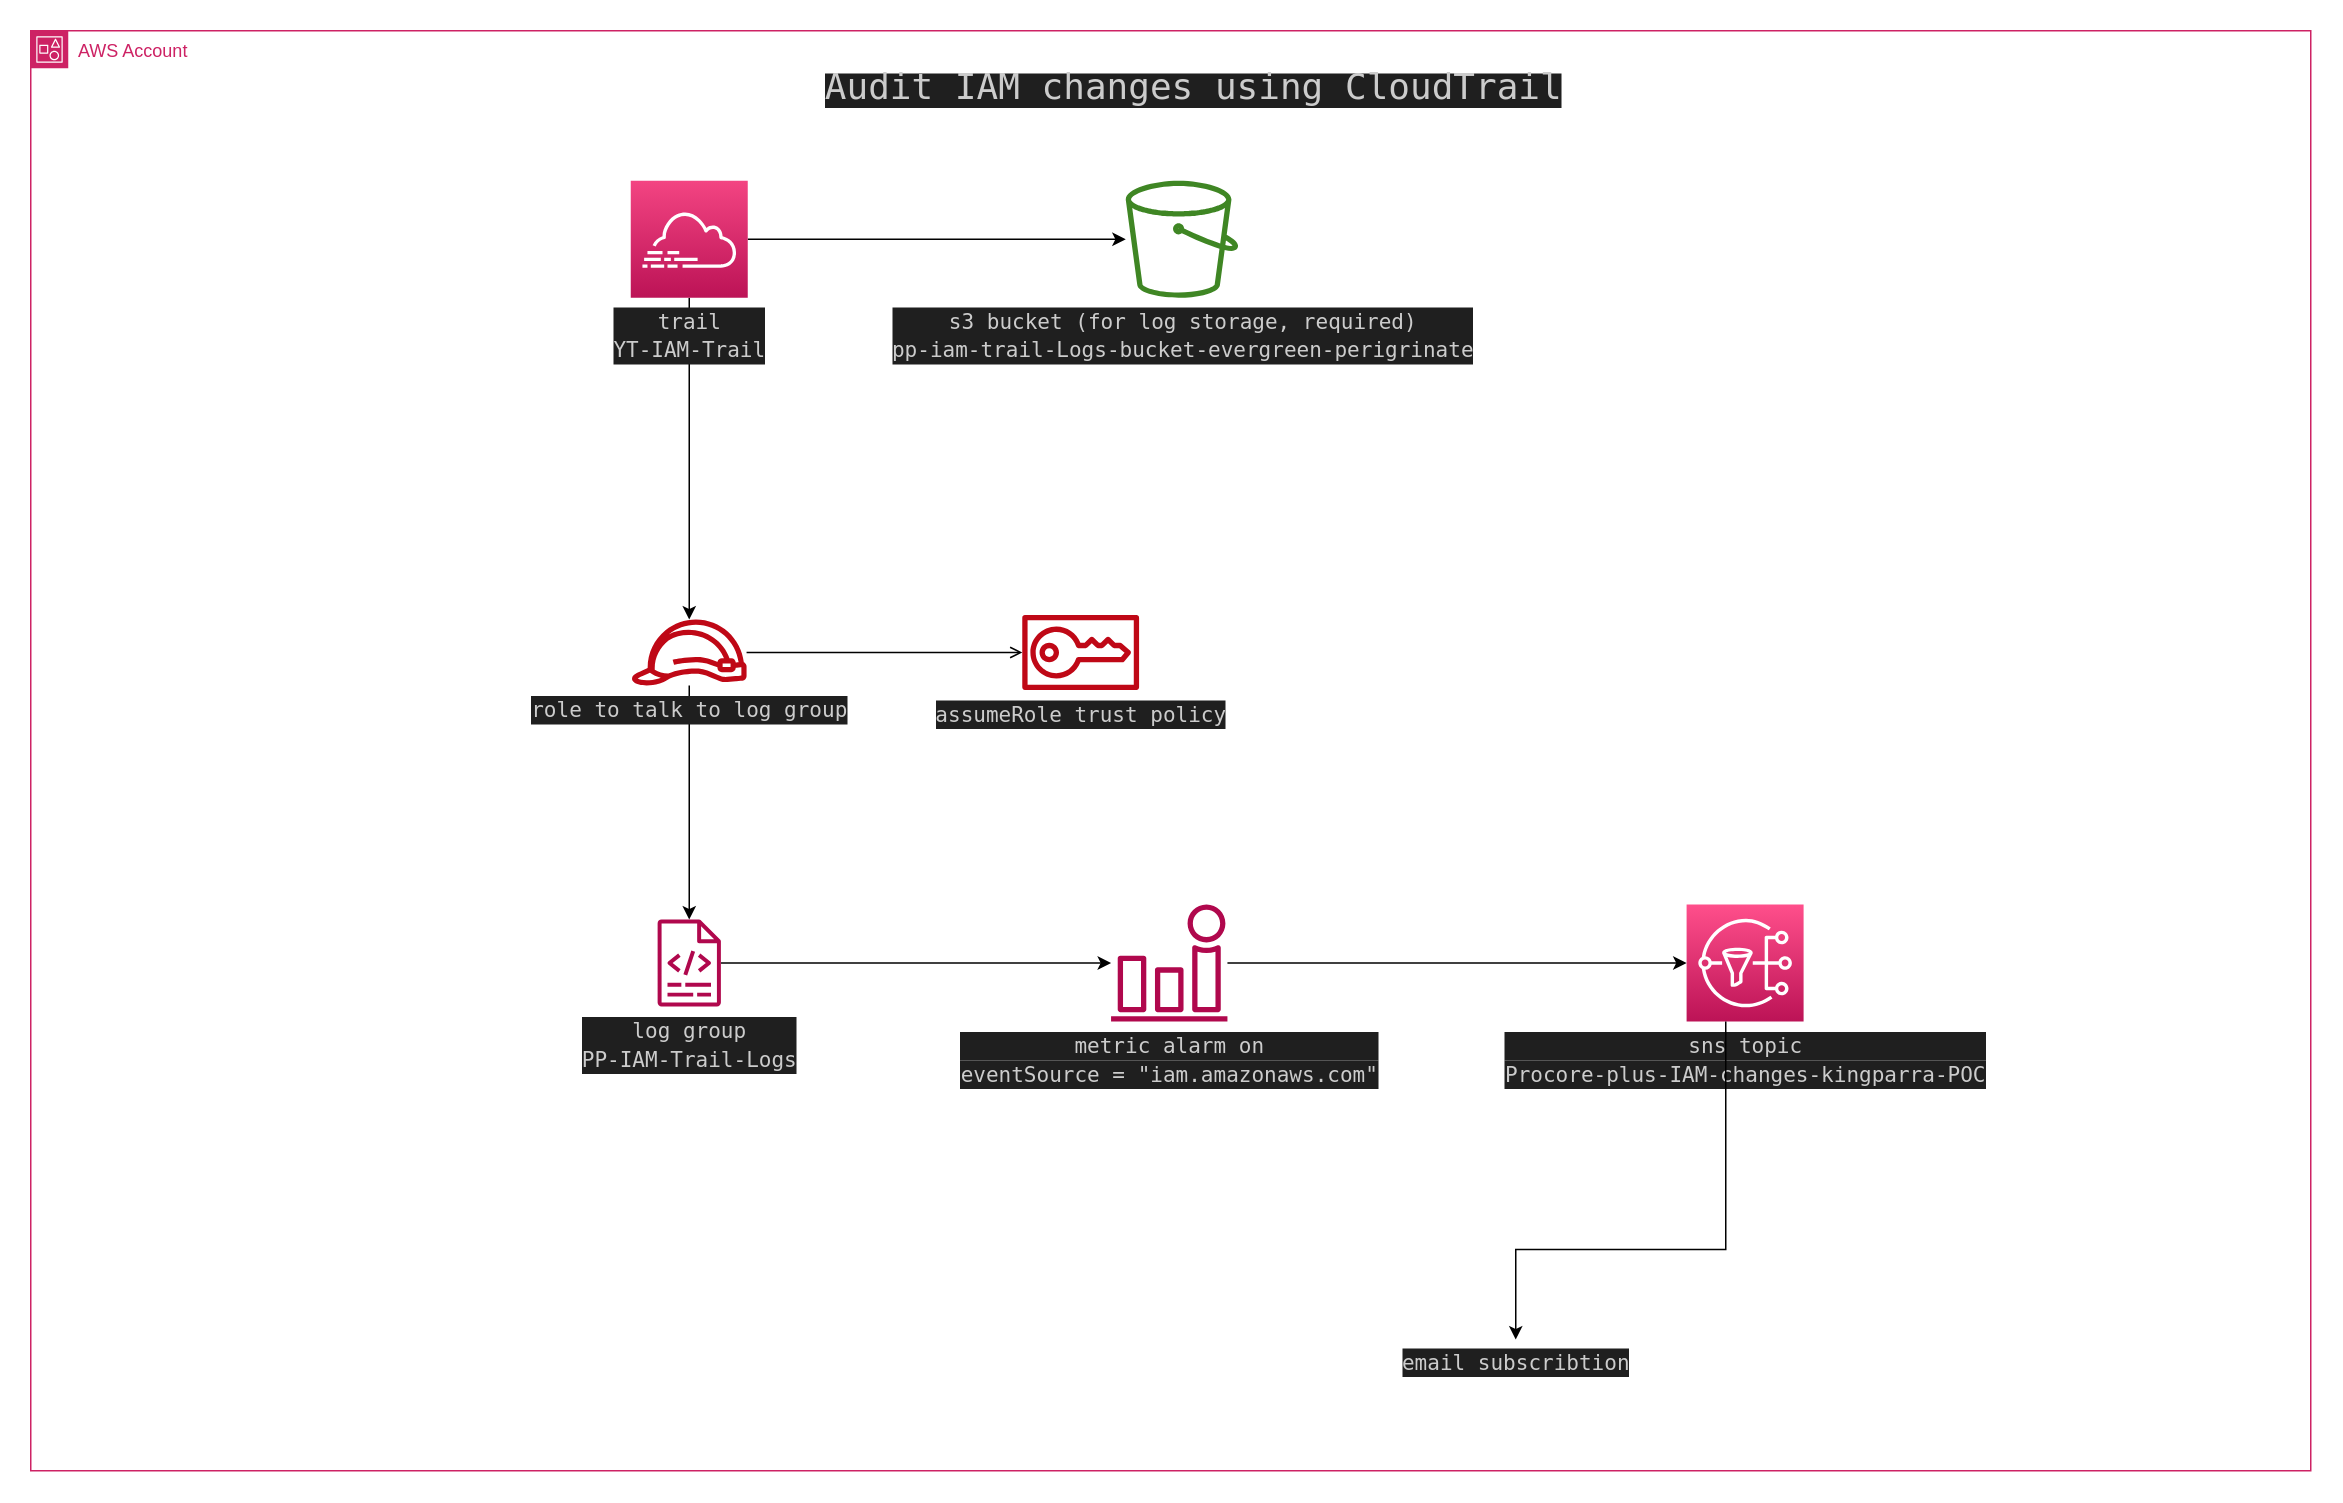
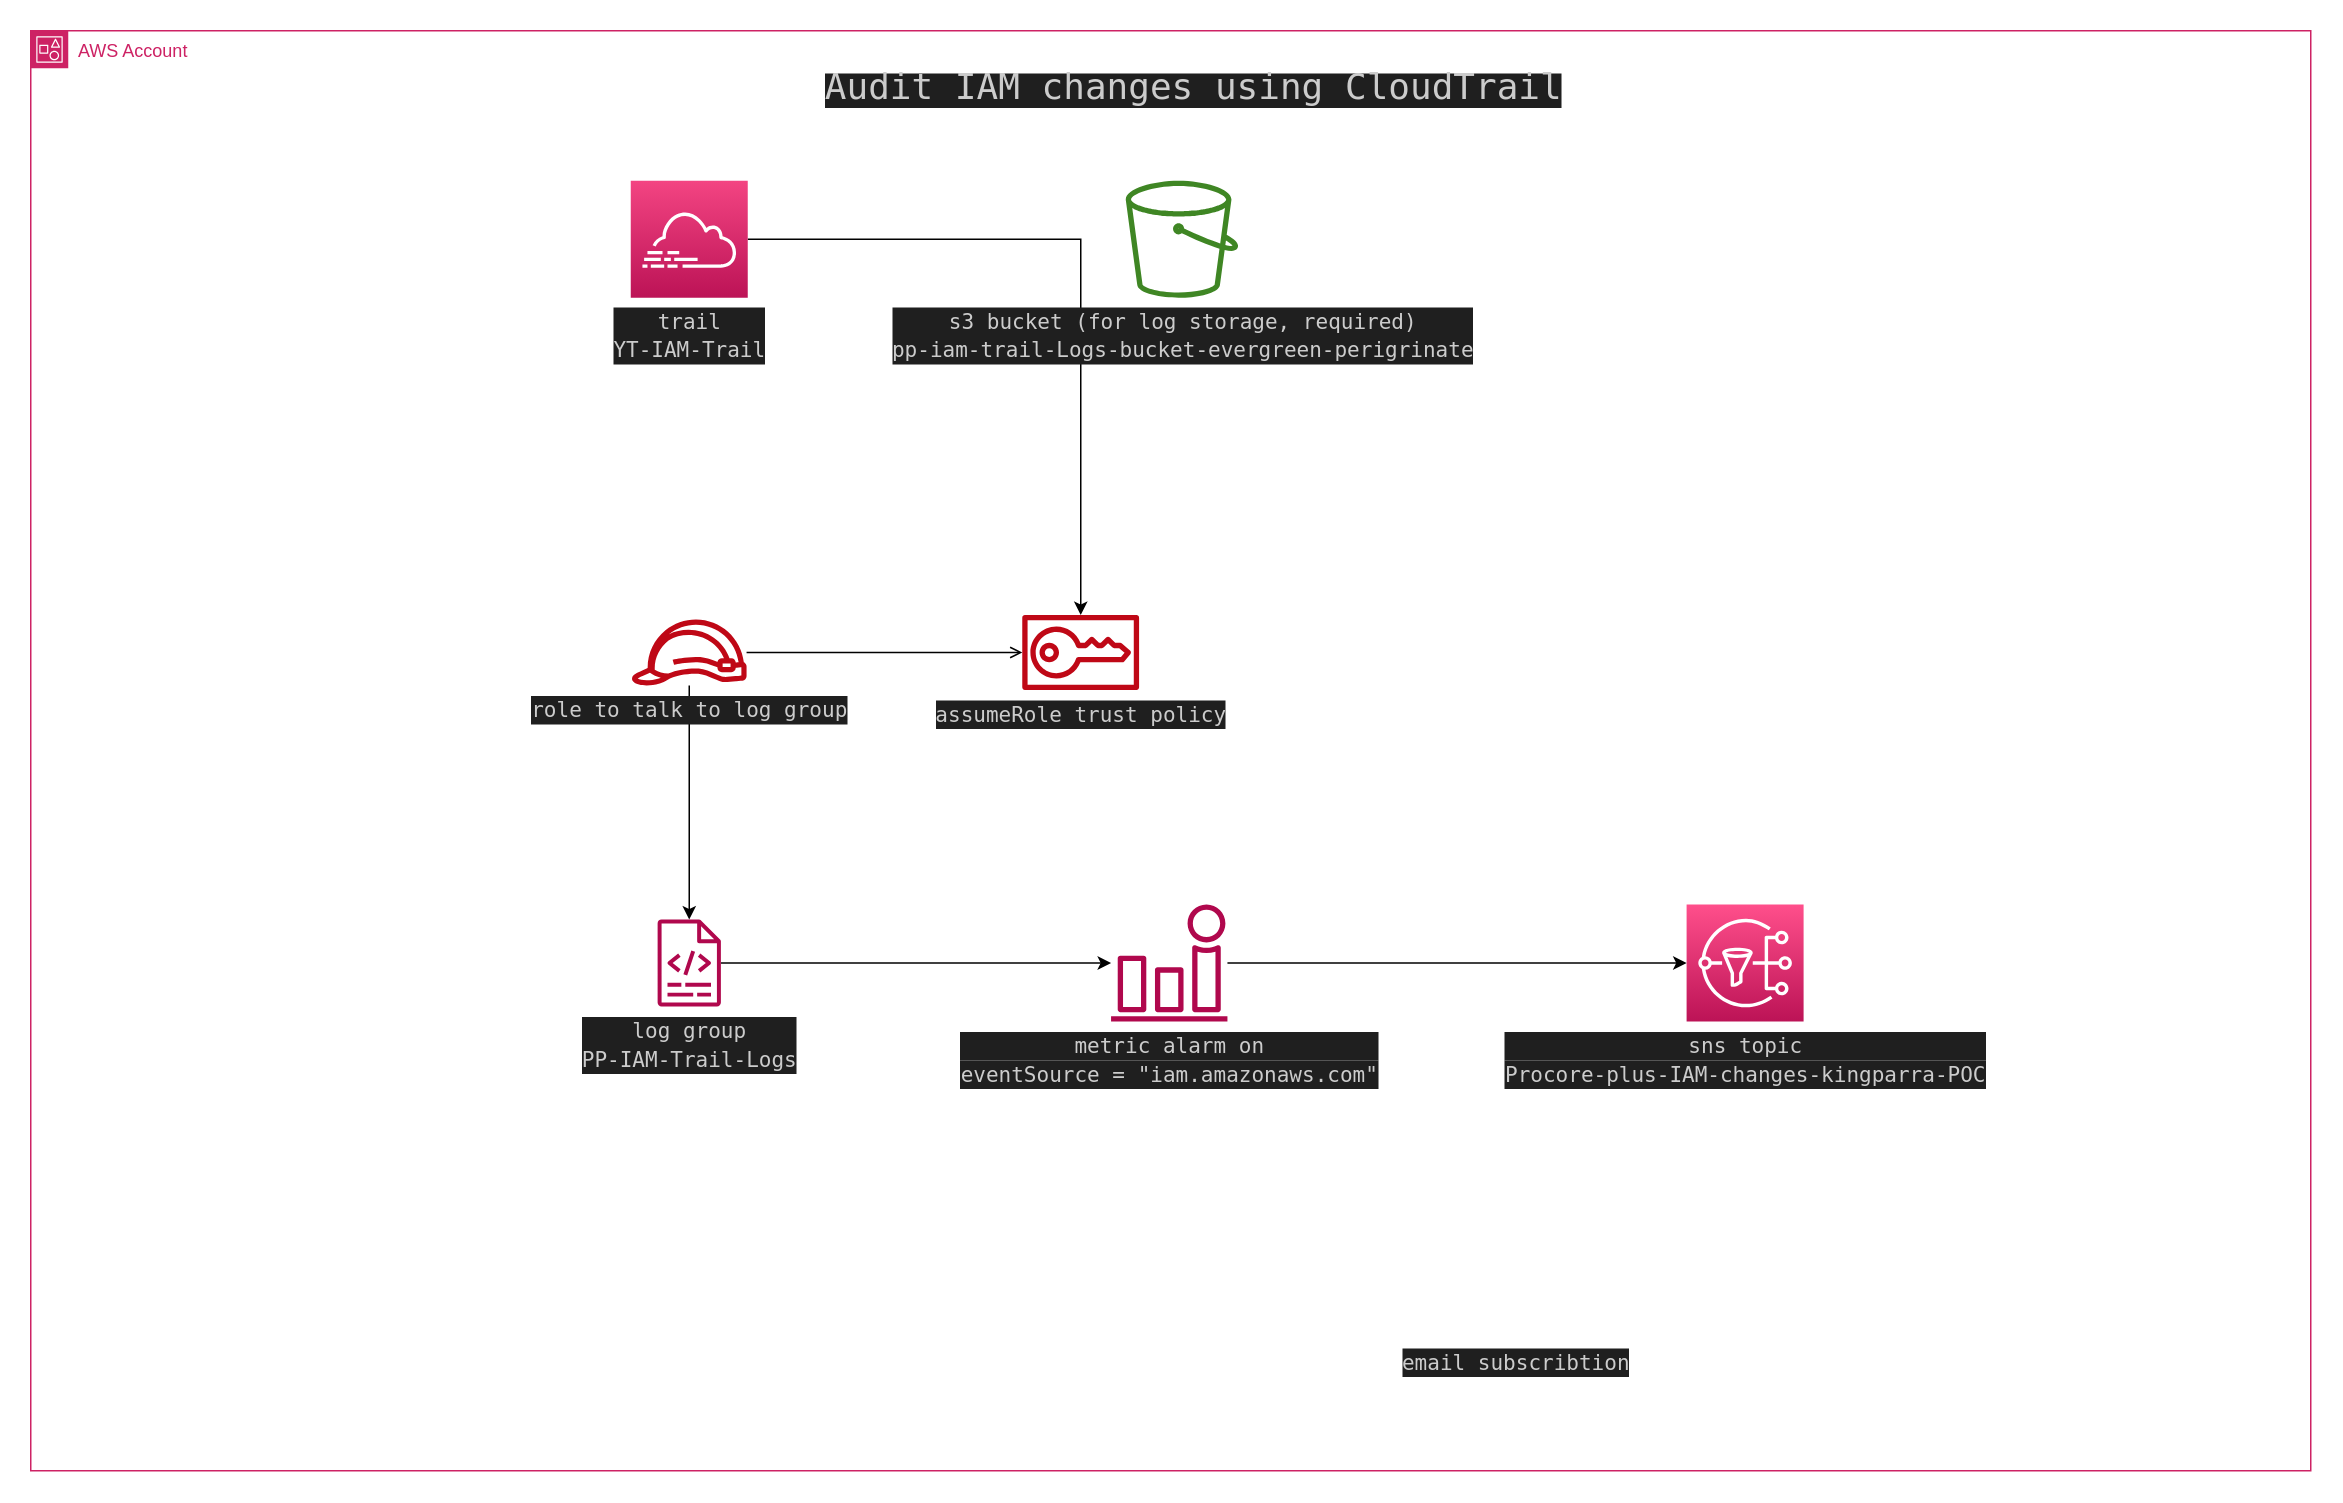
  <mxCell id="0" />
  <mxCell id="1" parent="0" />
  <mxCell id="2" value="AWS Account" style="points=[[0,0],[0.25,0],[0.5,0],[0.75,0],[1,0],[1,0.25],[1,0.5],[1,0.75],[1,1],[0.75,1],[0.5,1],[0.25,1],[0,1],[0,0.75],[0,0.5],[0,0.25]];outlineConnect=0;gradientColor=none;html=1;whiteSpace=wrap;fontSize=12;fontStyle=0;container=1;pointerEvents=0;collapsible=0;recursiveResize=0;shape=mxgraph.aws4.group;grIcon=mxgraph.aws4.group_account;strokeColor=#CD2264;fillColor=none;verticalAlign=top;align=left;spacingLeft=30;fontColor=#CD2264;dashed=0;" parent="1" vertex="1"><mxGeometry x="20" y="20" width="1520" height="960" as="geometry" /></mxCell>
- <mxCell id="3" style="edgeStyle=orthogonalEdgeStyle;rounded=0;orthogonalLoop=1;jettySize=auto;html=1;exitX=1;exitY=0.5;exitDx=0;exitDy=0;exitPerimeter=0;" parent="2" source="8" target="4" edge="1"><mxGeometry relative="1" as="geometry"><mxPoint x="466.5" y="139" as="sourcePoint" /></mxGeometry></mxCell>
+ <mxCell id="3" style="edgeStyle=orthogonalEdgeStyle;rounded=0;orthogonalLoop=1;jettySize=auto;html=1;exitX=1;exitY=0.5;exitDx=0;exitDy=0;exitPerimeter=0;" parent="2" source="8" target="17" edge="1"><mxGeometry relative="1" as="geometry"><mxPoint x="466.5" y="139" as="sourcePoint" /></mxGeometry></mxCell>
  <mxCell id="4" value="&lt;div style=&quot;font-family: &amp;quot;Fira Code Light&amp;quot;, &amp;quot;Droid Sans Mono&amp;quot;, &amp;quot;monospace&amp;quot;, monospace; font-size: 14px; line-height: 19px;&quot;&gt;&lt;div style=&quot;color: rgb(204, 204, 204); background-color: rgb(31, 31, 31); line-height: 19px;&quot;&gt;s3 bucket (for log storage, required)&lt;/div&gt;&lt;div style=&quot;color: rgb(204, 204, 204); background-color: rgb(31, 31, 31); line-height: 19px;&quot;&gt;&lt;div style=&quot;line-height: 19px;&quot;&gt;pp-iam-trail-Logs-bucket-evergreen-perigrinate&lt;/div&gt;&lt;/div&gt;&lt;/div&gt;" style="sketch=0;outlineConnect=0;fontColor=#232F3E;gradientColor=none;fillColor=#3F8624;strokeColor=none;dashed=0;verticalLabelPosition=bottom;verticalAlign=top;align=center;html=1;fontSize=12;fontStyle=0;aspect=fixed;pointerEvents=1;shape=mxgraph.aws4.bucket;" parent="2" vertex="1"><mxGeometry x="730" y="100" width="75" height="78" as="geometry" /></mxCell>
  <mxCell id="5" style="edgeStyle=orthogonalEdgeStyle;rounded=0;orthogonalLoop=1;jettySize=auto;html=1;" parent="2" source="6" target="13" edge="1"><mxGeometry relative="1" as="geometry" /></mxCell>
  <mxCell id="6" value="&lt;div style=&quot;color: rgb(204, 204, 204); background-color: rgb(31, 31, 31); font-family: &amp;quot;Fira Code Light&amp;quot;, &amp;quot;Droid Sans Mono&amp;quot;, &amp;quot;monospace&amp;quot;, monospace; font-size: 14px; line-height: 19px;&quot;&gt;log group&lt;br&gt;PP-IAM-Trail-Logs&lt;/div&gt;" style="sketch=0;outlineConnect=0;fontColor=#232F3E;gradientColor=none;fillColor=#B0084D;strokeColor=none;dashed=0;verticalLabelPosition=bottom;verticalAlign=top;align=center;html=1;fontSize=12;fontStyle=0;aspect=fixed;pointerEvents=1;shape=mxgraph.aws4.logs;" parent="2" vertex="1"><mxGeometry x="400" y="592.5" width="78" height="58" as="geometry" /></mxCell>
- <mxCell id="7" style="edgeStyle=orthogonalEdgeStyle;rounded=0;orthogonalLoop=1;jettySize=auto;html=1;" parent="2" source="8" target="16" edge="1"><mxGeometry relative="1" as="geometry" /></mxCell>
  <mxCell id="8" value="&lt;div style=&quot;color: rgb(204, 204, 204); background-color: rgb(31, 31, 31); font-family: &amp;quot;Fira Code Light&amp;quot;, &amp;quot;Droid Sans Mono&amp;quot;, &amp;quot;monospace&amp;quot;, monospace; font-size: 14px; line-height: 19px;&quot;&gt;trail&lt;/div&gt;&lt;div style=&quot;color: rgb(204, 204, 204); background-color: rgb(31, 31, 31); font-family: &amp;quot;Fira Code Light&amp;quot;, &amp;quot;Droid Sans Mono&amp;quot;, &amp;quot;monospace&amp;quot;, monospace; font-size: 14px; line-height: 19px;&quot;&gt;YT-IAM-Trail&lt;/div&gt;" style="sketch=0;points=[[0,0,0],[0.25,0,0],[0.5,0,0],[0.75,0,0],[1,0,0],[0,1,0],[0.25,1,0],[0.5,1,0],[0.75,1,0],[1,1,0],[0,0.25,0],[0,0.5,0],[0,0.75,0],[1,0.25,0],[1,0.5,0],[1,0.75,0]];points=[[0,0,0],[0.25,0,0],[0.5,0,0],[0.75,0,0],[1,0,0],[0,1,0],[0.25,1,0],[0.5,1,0],[0.75,1,0],[1,1,0],[0,0.25,0],[0,0.5,0],[0,0.75,0],[1,0.25,0],[1,0.5,0],[1,0.75,0]];outlineConnect=0;fontColor=#232F3E;gradientColor=#F34482;gradientDirection=north;fillColor=#BC1356;strokeColor=#ffffff;dashed=0;verticalLabelPosition=bottom;verticalAlign=top;align=center;html=1;fontSize=12;fontStyle=0;aspect=fixed;shape=mxgraph.aws4.resourceIcon;resIcon=mxgraph.aws4.cloudtrail;" parent="2" vertex="1"><mxGeometry x="400" y="100" width="78" height="78" as="geometry" /></mxCell>
  <mxCell id="9" value="&lt;div style=&quot;color: rgb(204, 204, 204); background-color: rgb(31, 31, 31); font-family: &amp;quot;Fira Code Light&amp;quot;, &amp;quot;Droid Sans Mono&amp;quot;, &amp;quot;monospace&amp;quot;, monospace; font-size: 14px; line-height: 19px;&quot;&gt;sns topic&lt;/div&gt;&lt;div style=&quot;color: rgb(204, 204, 204); background-color: rgb(31, 31, 31); font-family: &amp;quot;Fira Code Light&amp;quot;, &amp;quot;Droid Sans Mono&amp;quot;, &amp;quot;monospace&amp;quot;, monospace; font-size: 14px; line-height: 19px;&quot;&gt;Procore-plus-IAM-changes-kingparra-POC&lt;/div&gt;" style="sketch=0;points=[[0,0,0],[0.25,0,0],[0.5,0,0],[0.75,0,0],[1,0,0],[0,1,0],[0.25,1,0],[0.5,1,0],[0.75,1,0],[1,1,0],[0,0.25,0],[0,0.5,0],[0,0.75,0],[1,0.25,0],[1,0.5,0],[1,0.75,0]];outlineConnect=0;fontColor=#232F3E;gradientColor=#FF4F8B;gradientDirection=north;fillColor=#BC1356;strokeColor=#ffffff;dashed=0;verticalLabelPosition=bottom;verticalAlign=top;align=center;html=1;fontSize=12;fontStyle=0;aspect=fixed;shape=mxgraph.aws4.resourceIcon;resIcon=mxgraph.aws4.sns;" parent="2" vertex="1"><mxGeometry x="1103.9" y="582.5" width="78" height="78" as="geometry" /></mxCell>
- <mxCell id="10" value="" style="edgeStyle=orthogonalEdgeStyle;rounded=0;orthogonalLoop=1;jettySize=auto;html=1;" parent="2" source="9" target="11" edge="1"><mxGeometry relative="1" as="geometry"><mxPoint x="878" y="691.5" as="sourcePoint" /><mxPoint x="1149" y="591.5" as="targetPoint" /><Array as="points"><mxPoint x="1130" y="812.5" /><mxPoint x="990" y="812.5" /></Array></mxGeometry></mxCell>
  <mxCell id="11" value="&lt;div style=&quot;color: rgb(204, 204, 204); background-color: rgb(31, 31, 31); font-family: &amp;quot;Fira Code Light&amp;quot;, &amp;quot;Droid Sans Mono&amp;quot;, &amp;quot;monospace&amp;quot;, monospace; font-size: 14px; line-height: 19px;&quot;&gt;email subscribtion&lt;/div&gt;" style="text;html=1;align=center;verticalAlign=middle;resizable=0;points=[];autosize=1;strokeColor=none;fillColor=none;" parent="2" vertex="1"><mxGeometry x="900" y="872.5" width="180" height="30" as="geometry" /></mxCell>
  <mxCell id="12" style="edgeStyle=orthogonalEdgeStyle;rounded=0;orthogonalLoop=1;jettySize=auto;html=1;entryX=0;entryY=0.5;entryDx=0;entryDy=0;entryPerimeter=0;" parent="2" source="13" target="9" edge="1"><mxGeometry relative="1" as="geometry" /></mxCell>
  <mxCell id="13" value="&lt;div style=&quot;color: rgb(204, 204, 204); background-color: rgb(31, 31, 31); font-family: &amp;quot;Fira Code Light&amp;quot;, &amp;quot;Droid Sans Mono&amp;quot;, &amp;quot;monospace&amp;quot;, monospace; font-size: 14px; line-height: 19px;&quot;&gt;metric alarm on&lt;/div&gt;&lt;div style=&quot;color: rgb(204, 204, 204); background-color: rgb(31, 31, 31); font-family: &amp;quot;Fira Code Light&amp;quot;, &amp;quot;Droid Sans Mono&amp;quot;, &amp;quot;monospace&amp;quot;, monospace; font-size: 14px; line-height: 19px;&quot;&gt;eventSource = &quot;iam.amazonaws.com&quot;&lt;/div&gt;" style="sketch=0;outlineConnect=0;fontColor=#232F3E;gradientColor=none;fillColor=#B0084D;strokeColor=none;dashed=0;verticalLabelPosition=bottom;verticalAlign=top;align=center;html=1;fontSize=12;fontStyle=0;aspect=fixed;pointerEvents=1;shape=mxgraph.aws4.alarm;" parent="2" vertex="1"><mxGeometry x="720" y="582.5" width="78" height="78" as="geometry" /></mxCell>
  <mxCell id="14" style="edgeStyle=orthogonalEdgeStyle;rounded=0;orthogonalLoop=1;jettySize=auto;html=1;" parent="2" source="16" target="6" edge="1"><mxGeometry relative="1" as="geometry" /></mxCell>
  <mxCell id="15" style="edgeStyle=orthogonalEdgeStyle;rounded=0;orthogonalLoop=1;jettySize=auto;html=1;endArrow=open;" parent="2" source="16" target="17" edge="1"><mxGeometry relative="1" as="geometry" /></mxCell>
  <mxCell id="16" value="&lt;div style=&quot;color: rgb(204, 204, 204); background-color: rgb(31, 31, 31); font-family: &amp;quot;Fira Code Light&amp;quot;, &amp;quot;Droid Sans Mono&amp;quot;, &amp;quot;monospace&amp;quot;, monospace; font-size: 14px; line-height: 19px;&quot;&gt;role to talk to log group&lt;/div&gt;" style="sketch=0;outlineConnect=0;fontColor=#232F3E;gradientColor=none;fillColor=#BF0816;strokeColor=none;dashed=0;verticalLabelPosition=bottom;verticalAlign=top;align=center;html=1;fontSize=12;fontStyle=0;aspect=fixed;pointerEvents=1;shape=mxgraph.aws4.role;" parent="2" vertex="1"><mxGeometry x="400" y="392.5" width="78" height="44" as="geometry" /></mxCell>
  <mxCell id="17" value="&lt;div style=&quot;color: rgb(204, 204, 204); background-color: rgb(31, 31, 31); font-family: &amp;quot;Fira Code Light&amp;quot;, &amp;quot;Droid Sans Mono&amp;quot;, &amp;quot;monospace&amp;quot;, monospace; font-size: 14px; line-height: 19px;&quot;&gt;assumeRole trust policy&lt;/div&gt;" style="sketch=0;outlineConnect=0;fontColor=#232F3E;gradientColor=none;fillColor=#BF0816;strokeColor=none;dashed=0;verticalLabelPosition=bottom;verticalAlign=top;align=center;html=1;fontSize=12;fontStyle=0;aspect=fixed;pointerEvents=1;shape=mxgraph.aws4.sts;" parent="2" vertex="1"><mxGeometry x="660.95" y="389.5" width="78" height="50" as="geometry" /></mxCell>
  <mxCell id="18" value="&lt;div style=&quot;color: rgb(204, 204, 204); background-color: rgb(31, 31, 31); font-family: &amp;quot;Fira Code Light&amp;quot;, &amp;quot;Droid Sans Mono&amp;quot;, &amp;quot;monospace&amp;quot;, monospace; line-height: 19px;&quot;&gt;&lt;font style=&quot;font-size: 24px;&quot;&gt;Audit IAM changes using CloudTrail&lt;/font&gt;&lt;/div&gt;" style="text;html=1;align=center;verticalAlign=middle;resizable=0;points=[];autosize=1;strokeColor=none;fillColor=none;" parent="2" vertex="1"><mxGeometry x="510" y="20" width="530" height="40" as="geometry" /></mxCell>
